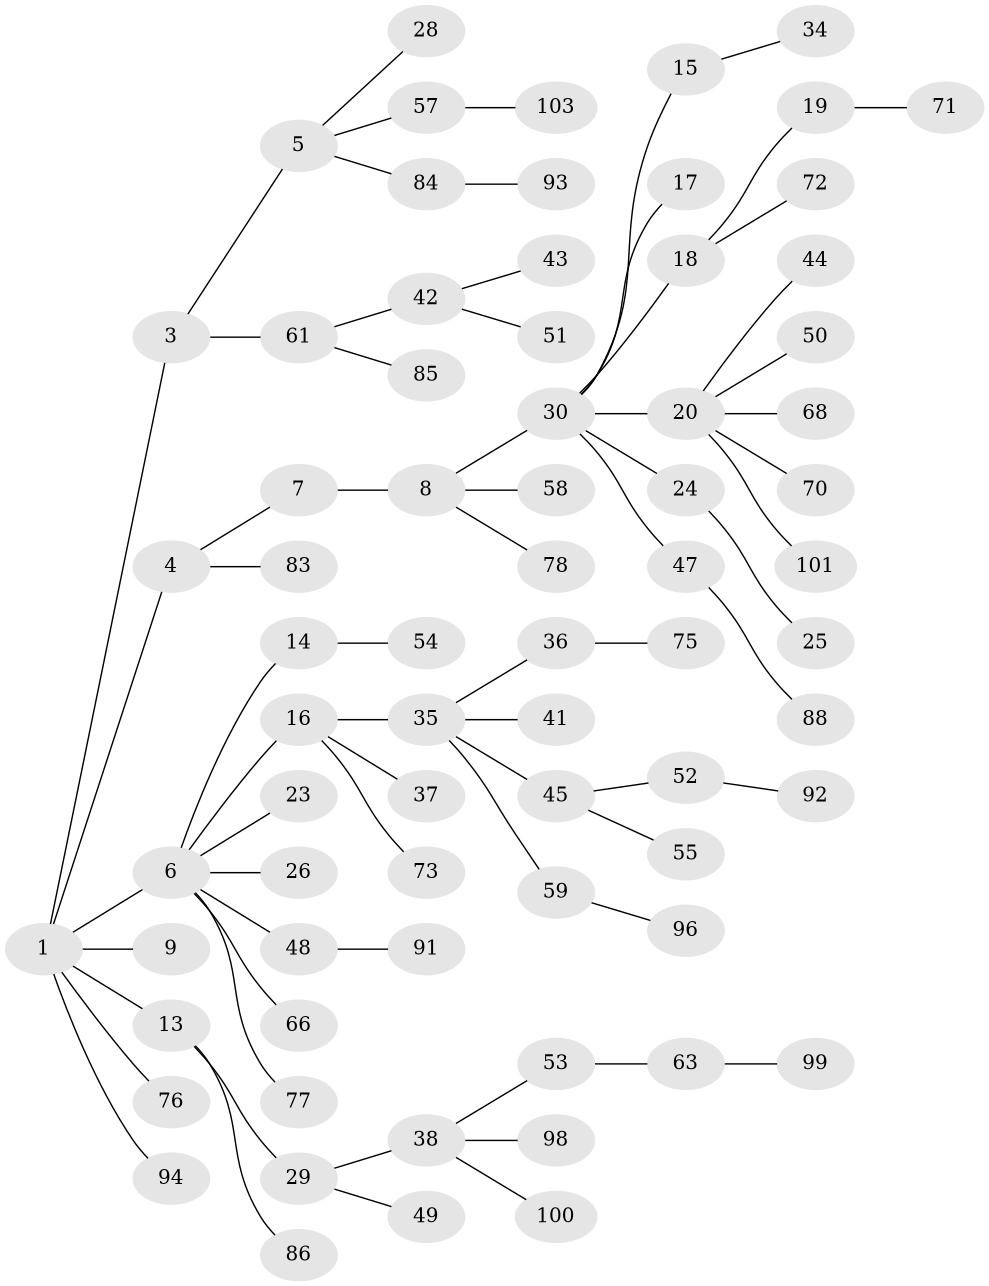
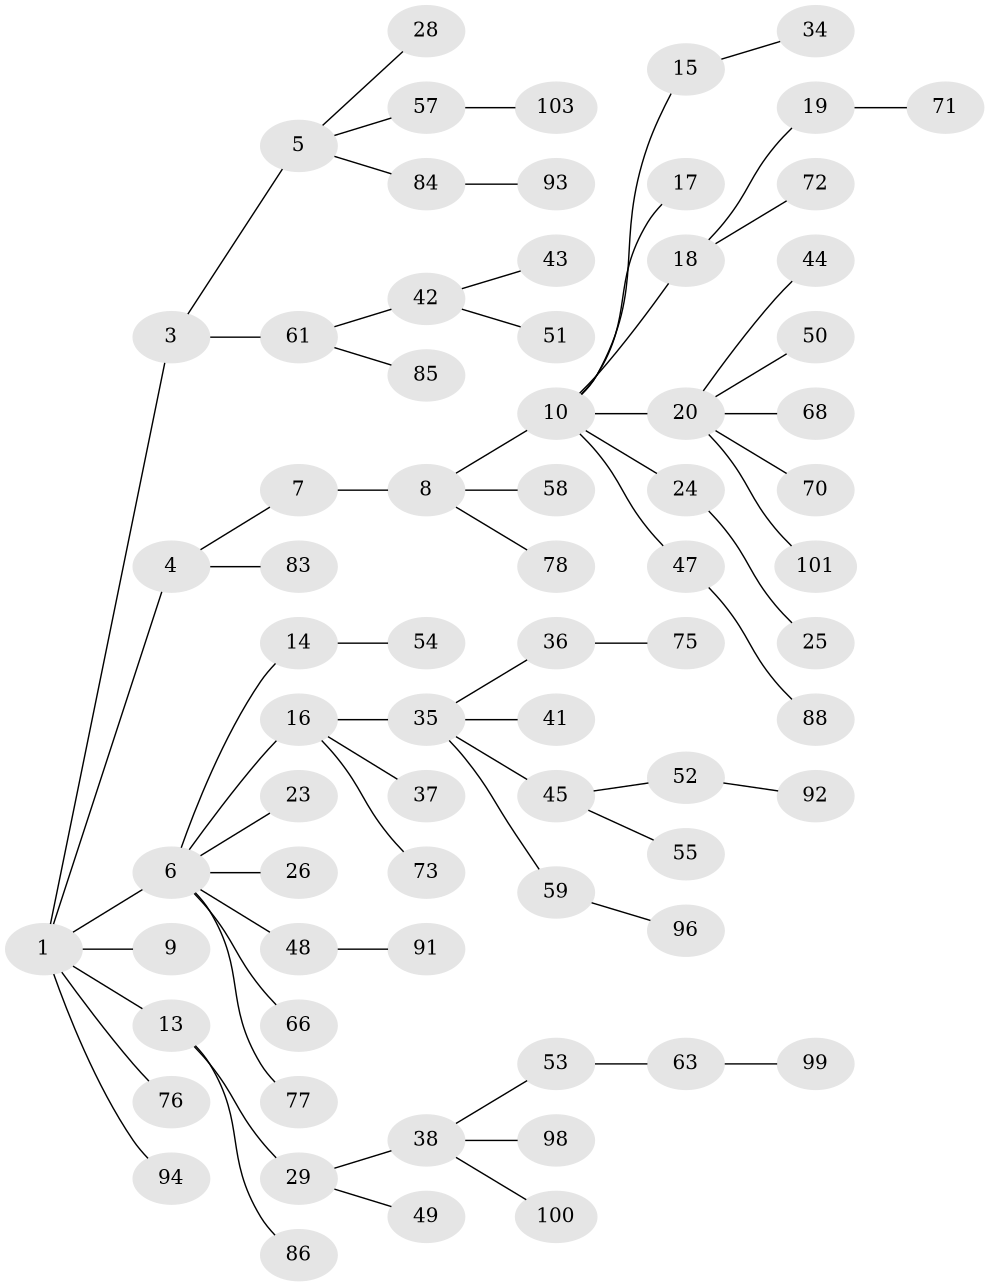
  graph {
    rankdir=LR
    node [color=gray90 style=filled]
    1 [super="+2"]
    3
    4
    6 [super="+11"]
    9 [super="+97"]
    13
    76
    94
    5 [super="+65"]
    n10 [label=61]
    7 [super="+27"]
    83
    14
    16
    23 [super="+30"]
    26
    48 [super="+69"]
    66
    77
    29 [super="+61"]
    86 [super="+89"]
    28 [super="+80"]
    57
    84
    n25 [label=42 super="+62"]
    85
    8 [super="+39"]
    103
    93 [super="+102"]
    54
    35 [super="+40"]
    37 [super="+56"]
    73
    91
-   10 [super="+12" label=30]
+   10 [super="+12"]
    58
    78
    15 [super="+82"]
    17
    18 [super="+32"]
    20 [super="+31"]
    24 [super="+33"]
    47 [super="+79"]
    34
    19 [super="+60"]
    72
    44 [super="+87"]
    50
    68
    70
    101
    25 [super="+67"]
    88
    38 [super="+46"]
    49 [super="+95"]
    36 [super="+74"]
    41 [super="+42"]
    45
    59
    71
    43 [super="+81"]
    51 [super="+64"]
    53
    98
    100
    75
    52
    55
    96
    63 [super="+90"]
    92
    99
    1 -- 3
    1 -- 4
    1 -- 6
    1 -- 9
    1 -- 13
    1 -- 76
    1 -- 94
    3 -- 5
    3 -- n10
    4 -- 7
    4 -- 83
    6 -- 14
    6 -- 16
    6 -- 23
    6 -- 26
    6 -- 48
    6 -- 66
    6 -- 77
    13 -- 29
    13 -- 86
    5 -- 28
    5 -- 57
    5 -- 84
    n10 -- n25
    n10 -- 85
    7 -- 8
    14 -- 54
    16 -- 35
    16 -- 37
    16 -- 73
    48 -- 91
    29 -- 38
    29 -- 49
    57 -- 103
    84 -- 93
    n25 -- 43
    n25 -- 51
    8 -- 10
    8 -- 58
    8 -- 78
    35 -- 36
    35 -- 41
    35 -- 45
    35 -- 59
    10 -- 15
    10 -- 17
    10 -- 18
    10 -- 20
    10 -- 24
    10 -- 47
    15 -- 34
    18 -- 19
    18 -- 72
    20 -- 44
    20 -- 50
    20 -- 68
    20 -- 70
    20 -- 101
    24 -- 25
    47 -- 88
    19 -- 71
    38 -- 53
    38 -- 98
    38 -- 100
    36 -- 75
    45 -- 52
    45 -- 55
    59 -- 96
    53 -- 63
    52 -- 92
    63 -- 99
  }
